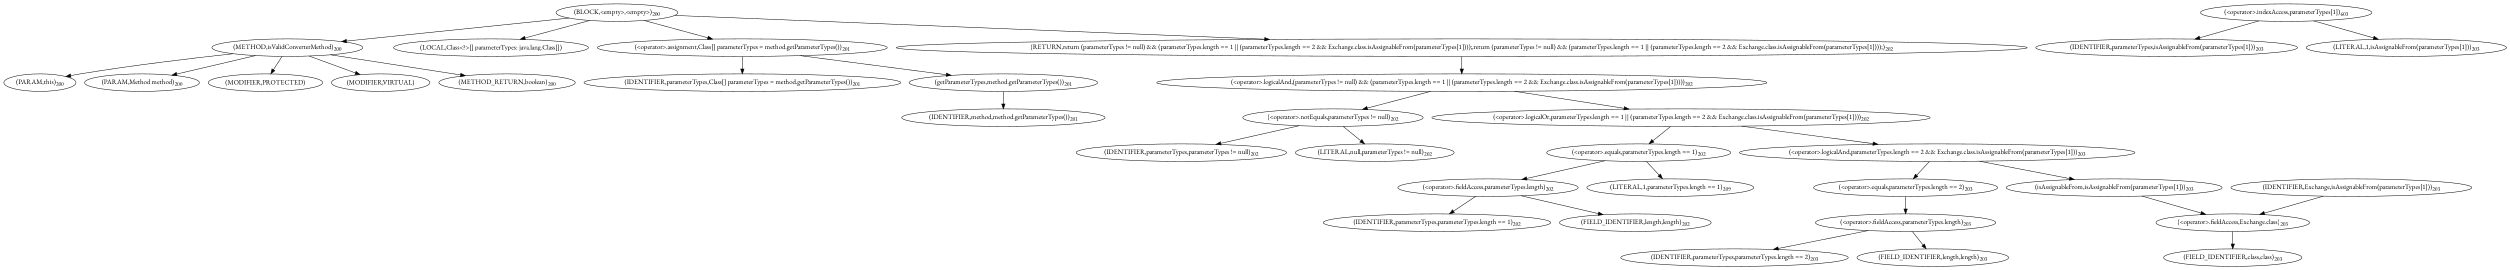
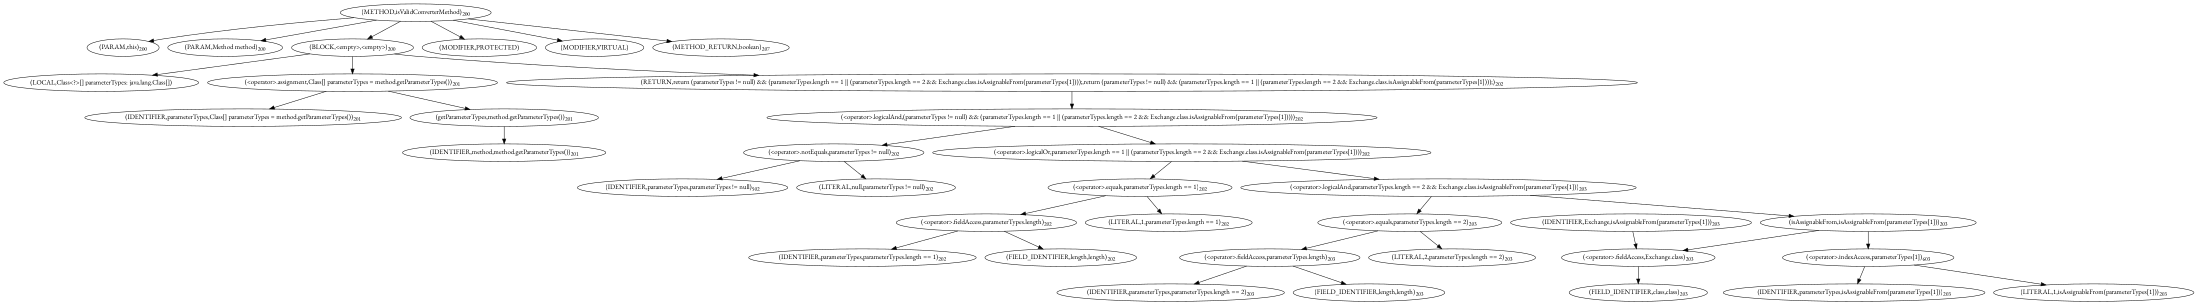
  digraph {
    fontname="EB Garamond"
    node [fontname="EB Garamond"]
    edge [fontname="EB Garamond"]
    n1 [label=<(METHOD,isValidConverterMethod)<SUB>200</SUB>>]
    n2 [label=<(PARAM,this)<SUB>200</SUB>>]
    n3 [label=<(PARAM,Method method)<SUB>200</SUB>>]
    n4 [label=<(BLOCK,&lt;empty&gt;,&lt;empty&gt;)<SUB>200</SUB>>]
    n5 [label=<(MODIFIER,PROTECTED)>]
    n6 [label=<(MODIFIER,VIRTUAL)>]
-   n7 [label=<(METHOD_RETURN,boolean)<SUB>200</SUB>>]
+   n7 [label=<(METHOD_RETURN,boolean)<SUB>207</SUB>>]
    n8 [label=<(LOCAL,Class&lt;?&gt;[] parameterTypes: java.lang.Class[])>]
    n9 [label=<(&lt;operator&gt;.assignment,Class[] parameterTypes = method.getParameterTypes())<SUB>201</SUB>>]
    n10 [label=<(RETURN,return (parameterTypes != null) &amp;&amp; (parameterTypes.length == 1 || (parameterTypes.length == 2 &amp;&amp; Exchange.class.isAssignableFrom(parameterTypes[1])));,return (parameterTypes != null) &amp;&amp; (parameterTypes.length == 1 || (parameterTypes.length == 2 &amp;&amp; Exchange.class.isAssignableFrom(parameterTypes[1])));)<SUB>202</SUB>>]
    n11 [label=<(IDENTIFIER,parameterTypes,Class[] parameterTypes = method.getParameterTypes())<SUB>201</SUB>>]
    n12 [label=<(getParameterTypes,method.getParameterTypes())<SUB>201</SUB>>]
    n13 [label=<(&lt;operator&gt;.logicalAnd,(parameterTypes != null) &amp;&amp; (parameterTypes.length == 1 || (parameterTypes.length == 2 &amp;&amp; Exchange.class.isAssignableFrom(parameterTypes[1]))))<SUB>202</SUB>>]
    n14 [label=<(IDENTIFIER,method,method.getParameterTypes())<SUB>201</SUB>>]
    n15 [label=<(&lt;operator&gt;.notEquals,parameterTypes != null)<SUB>202</SUB>>]
    n16 [label=<(&lt;operator&gt;.logicalOr,parameterTypes.length == 1 || (parameterTypes.length == 2 &amp;&amp; Exchange.class.isAssignableFrom(parameterTypes[1])))<SUB>202</SUB>>]
-   n17 [label=<(IDENTIFIER,parameterTypes,parameterTypes != null)<SUB>202</SUB>>]
+   n17 [label=<(IDENTIFIER,parameterTypes,parameterTypes != null)<SUB>502</SUB>>]
    n18 [label=<(LITERAL,null,parameterTypes != null)<SUB>202</SUB>>]
    n19 [label=<(&lt;operator&gt;.equals,parameterTypes.length == 1)<SUB>202</SUB>>]
    n20 [label=<(&lt;operator&gt;.logicalAnd,parameterTypes.length == 2 &amp;&amp; Exchange.class.isAssignableFrom(parameterTypes[1]))<SUB>203</SUB>>]
    n21 [label=<(&lt;operator&gt;.fieldAccess,parameterTypes.length)<SUB>202</SUB>>]
-   n22 [label=<(LITERAL,1,parameterTypes.length == 1)<SUB>209</SUB>>]
+   n22 [label=<(LITERAL,1,parameterTypes.length == 1)<SUB>202</SUB>>]
    n23 [label=<(&lt;operator&gt;.equals,parameterTypes.length == 2)<SUB>203</SUB>>]
    n24 [label=<(isAssignableFrom,isAssignableFrom(parameterTypes[1]))<SUB>203</SUB>>]
    n25 [label=<(IDENTIFIER,parameterTypes,parameterTypes.length == 1)<SUB>202</SUB>>]
    n26 [label=<(FIELD_IDENTIFIER,length,length)<SUB>202</SUB>>]
    n27 [label=<(&lt;operator&gt;.fieldAccess,parameterTypes.length)<SUB>203</SUB>>]
+   n28 [label=<(LITERAL,2,parameterTypes.length == 2)<SUB>203</SUB>>]
    n29 [label=<(&lt;operator&gt;.fieldAccess,Exchange.class)<SUB>203</SUB>>]
    n30 [label=<(&lt;operator&gt;.indexAccess,parameterTypes[1])<SUB>603</SUB>>]
    n31 [label=<(IDENTIFIER,parameterTypes,parameterTypes.length == 2)<SUB>203</SUB>>]
    n32 [label=<(FIELD_IDENTIFIER,length,length)<SUB>203</SUB>>]
    n33 [label=<(FIELD_IDENTIFIER,class,class)<SUB>203</SUB>>]
    n34 [label=<(IDENTIFIER,parameterTypes,isAssignableFrom(parameterTypes[1]))<SUB>203</SUB>>]
    n35 [label=<(LITERAL,1,isAssignableFrom(parameterTypes[1]))<SUB>203</SUB>>]
    n36 [label=<(IDENTIFIER,Exchange,isAssignableFrom(parameterTypes[1]))<SUB>203</SUB>>]
    n1 -> n2
    n1 -> n3
-   n4 -> n1
+   n1 -> n4
    n1 -> n5
    n1 -> n6
    n1 -> n7
    n4 -> n8
    n4 -> n9
    n4 -> n10
    n9 -> n11
    n9 -> n12
    n10 -> n13
    n12 -> n14
    n13 -> n15
    n13 -> n16
    n15 -> n17
    n15 -> n18
    n16 -> n19
    n16 -> n20
    n19 -> n21
    n19 -> n22
    n20 -> n23
    n20 -> n24
    n21 -> n25
    n21 -> n26
    n23 -> n27
+   n23 -> n28
    n24 -> n29
+   n24 -> n30
    n27 -> n31
    n27 -> n32
    n29 -> n33
    n30 -> n34
    n30 -> n35
    n36 -> n29
  }
